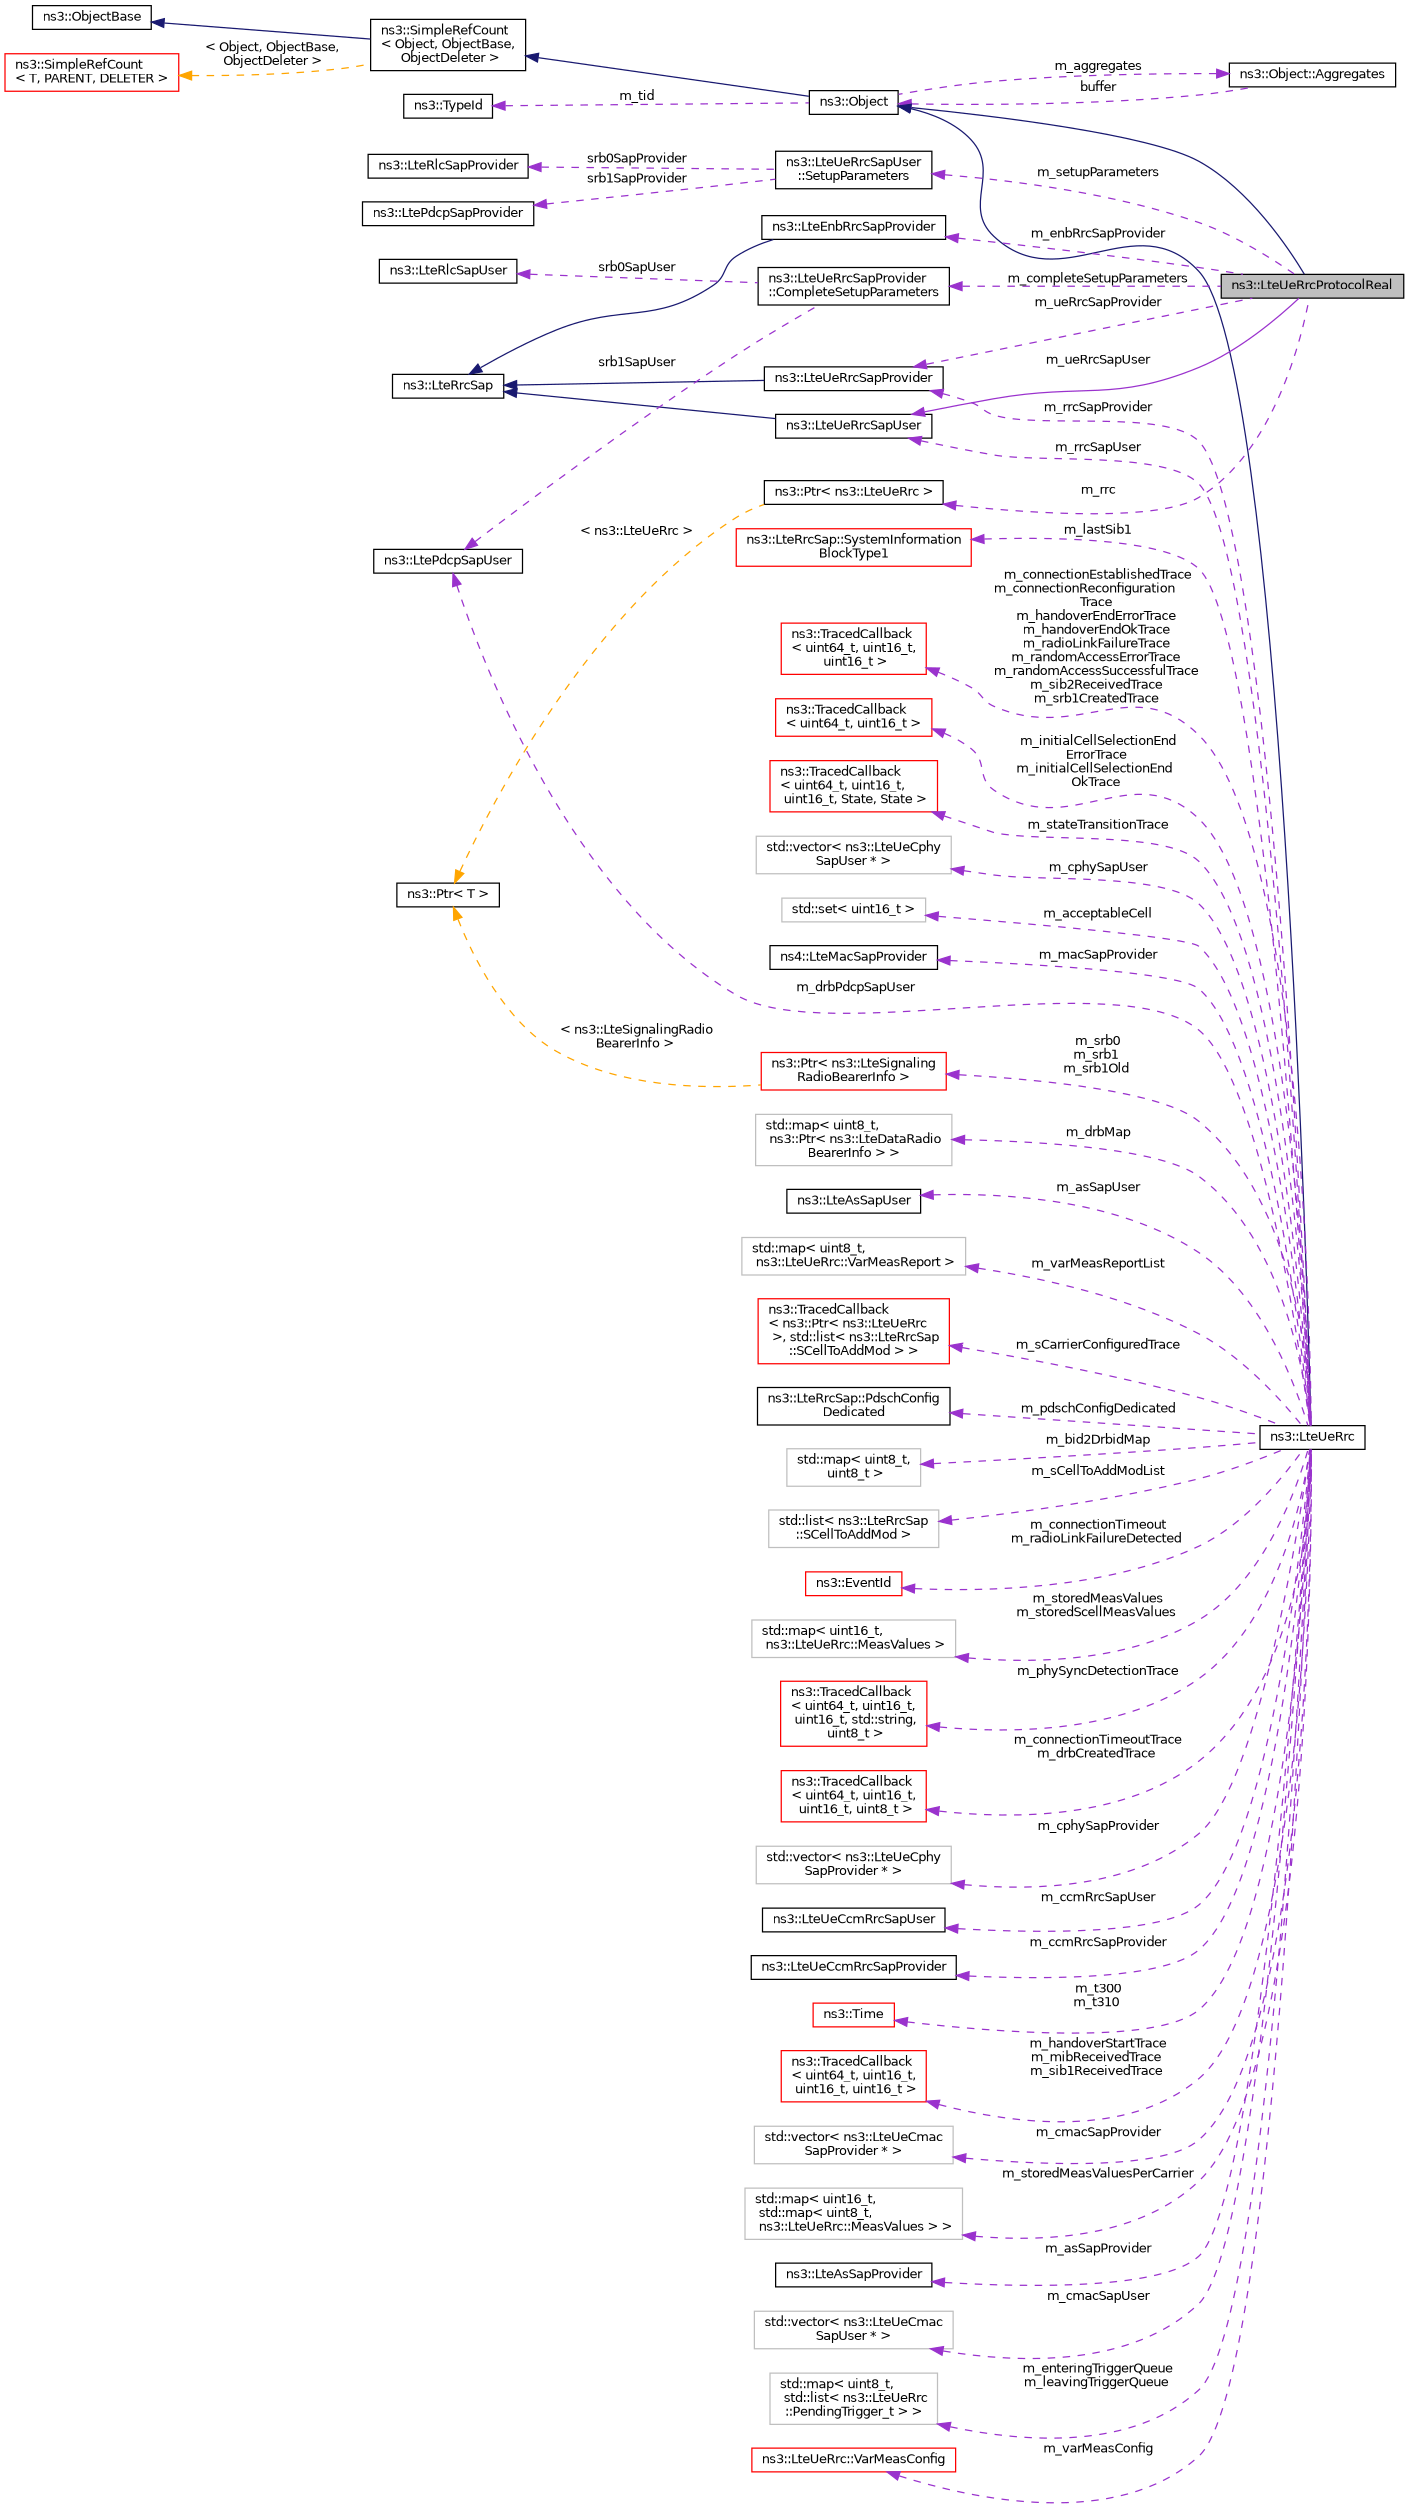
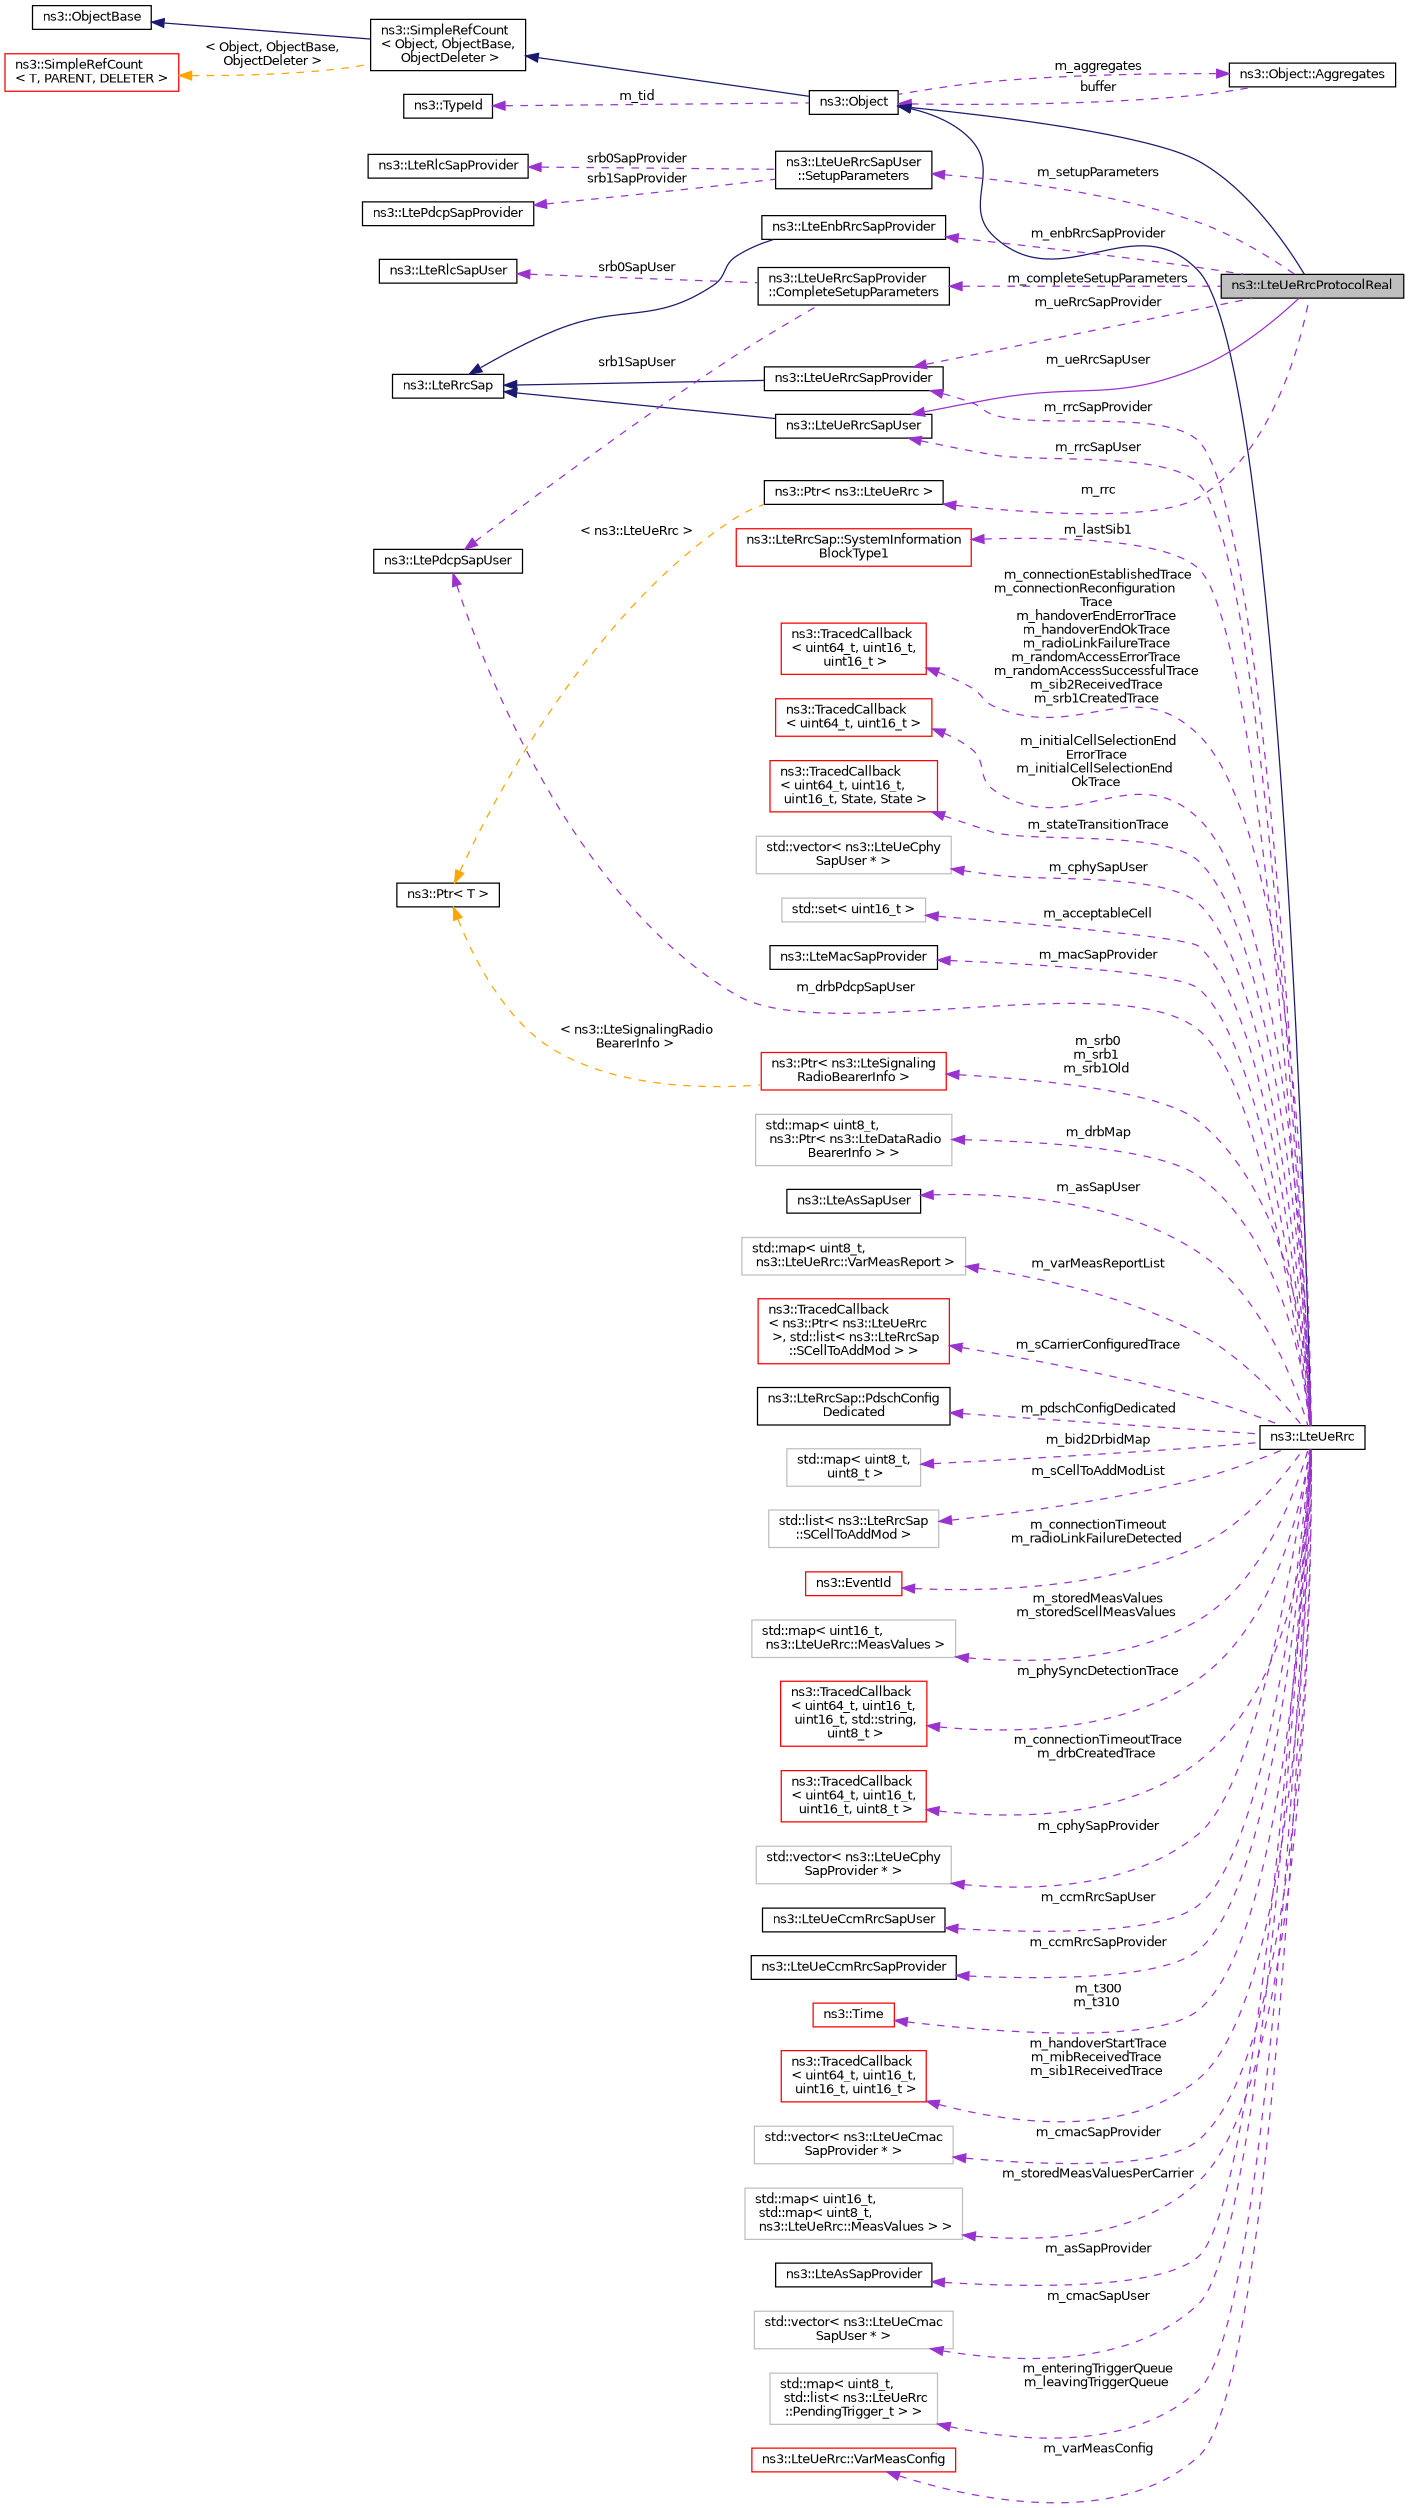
  digraph {
    rankdir=LR
    node [color=black fillcolor=white fontname=Helvetica fontsize=10 shape=record style=filled]
    edge [color=darkorchid3 dir=back fontname=Helvetica fontsize=10 labelfontname=Helvetica labelfontsize=10 style=dashed]
    n1 [fillcolor=grey75 fontcolor=black height=0.2 label="ns3::LteUeRrcProtocolReal" width=0.4]
    n2 [height=0.2 label="ns3::Object" width=0.4]
    n3 [height=0.2 label="ns3::Object::Aggregates" width=0.4]
    n4 [height=0.2 label="ns3::LteUeRrc" width=0.4]
    n5 [height=0.2 label="ns3::SimpleRefCount\l\< Object, ObjectBase,\l ObjectDeleter \>" width=0.4]
    n6 [height=0.2 label="ns3::ObjectBase" width=0.4]
    n7 [color=red height=0.2 label="ns3::SimpleRefCount\l\< T, PARENT, DELETER \>" width=0.4]
    n8 [height=0.2 label="ns3::TypeId" width=0.4]
    n9 [height=0.2 label="ns3::LteUeRrcSapProvider" width=0.4]
    n10 [height=0.2 label="ns3::LteRrcSap" width=0.4]
    n11 [height=0.2 label="ns3::LteUeRrcSapUser" width=0.4]
    n12 [height=0.2 label="ns3::LteEnbRrcSapProvider" width=0.4]
    n13 [height=0.2 label="ns3::Ptr\< ns3::LteUeRrc \>" width=0.4]
    n14 [color=grey75 height=0.2 label="std::map\< uint8_t,\l ns3::Ptr\< ns3::LteDataRadio\lBearerInfo \> \>" width=0.4]
    n15 [height=0.2 label="ns3::LteAsSapUser" width=0.4]
    n16 [color=grey75 height=0.2 label="std::map\< uint8_t,\l ns3::LteUeRrc::VarMeasReport \>" width=0.4]
    n17 [color=red height=0.2 label="ns3::TracedCallback\l\< ns3::Ptr\< ns3::LteUeRrc\l \>, std::list\< ns3::LteRrcSap\l::SCellToAddMod \> \>" width=0.4]
    n18 [height=0.2 label="ns3::LteRrcSap::PdschConfig\lDedicated" width=0.4]
    n19 [color=grey75 height=0.2 label="std::map\< uint8_t,\l uint8_t \>" width=0.4]
    n20 [color=grey75 height=0.2 label="std::list\< ns3::LteRrcSap\l::SCellToAddMod \>" width=0.4]
    n21 [color=red height=0.2 label="ns3::EventId" width=0.4]
    n22 [color=grey75 height=0.2 label="std::map\< uint16_t,\l ns3::LteUeRrc::MeasValues \>" width=0.4]
    n23 [color=red height=0.2 label="ns3::TracedCallback\l\< uint64_t, uint16_t,\l uint16_t, std::string,\l uint8_t \>" width=0.4]
    n24 [color=red height=0.2 label="ns3::TracedCallback\l\< uint64_t, uint16_t,\l uint16_t, uint8_t \>" width=0.4]
    n25 [color=red height=0.2 label="ns3::Ptr\< ns3::LteSignaling\lRadioBearerInfo \>" width=0.4]
    n26 [height=0.2 label="ns3::Ptr\< T \>" width=0.4]
    n27 [height=0.2 label="ns3::LteUeCcmRrcSapUser" width=0.4]
    n28 [height=0.2 label="ns3::LteUeCcmRrcSapProvider" width=0.4]
    n29 [color=red height=0.2 label="ns3::Time" width=0.4]
    n30 [color=red height=0.2 label="ns3::TracedCallback\l\< uint64_t, uint16_t,\l uint16_t, uint16_t \>" width=0.4]
    n31 [color=grey75 height=0.2 label="std::vector\< ns3::LteUeCmac\lSapProvider * \>" width=0.4]
    n32 [color=grey75 height=0.2 label="std::map\< uint16_t,\l std::map\< uint8_t,\l ns3::LteUeRrc::MeasValues \> \>" width=0.4]
    n33 [height=0.2 label="ns3::LteAsSapProvider" width=0.4]
    n34 [color=grey75 height=0.2 label="std::vector\< ns3::LteUeCmac\lSapUser * \>" width=0.4]
    n35 [color=grey75 height=0.2 label="std::map\< uint8_t,\l std::list\< ns3::LteUeRrc\l::PendingTrigger_t \> \>" width=0.4]
    n36 [color=red height=0.2 label="ns3::LteUeRrc::VarMeasConfig" width=0.4]
    n37 [color=red height=0.2 label="ns3::LteRrcSap::SystemInformation\lBlockType1" width=0.4]
    n38 [color=red height=0.2 label="ns3::TracedCallback\l\< uint64_t, uint16_t,\l uint16_t \>" width=0.4]
    n39 [color=red height=0.2 label="ns3::TracedCallback\l\< uint64_t, uint16_t \>" width=0.4]
    n40 [color=red height=0.2 label="ns3::TracedCallback\l\< uint64_t, uint16_t,\l uint16_t, State, State \>" width=0.4]
    n41 [height=0.2 label="ns3::LtePdcpSapUser" width=0.4]
    n42 [height=0.2 label="ns3::LteUeRrcSapProvider\l::CompleteSetupParameters" width=0.4]
    n43 [color=grey75 height=0.2 label="std::set\< uint16_t \>" width=0.4]
-   n44 [height=0.2 label="ns4::LteMacSapProvider" width=0.4]
+   n44 [height=0.2 label="ns3::LteMacSapProvider" width=0.4]
    n45 [color=grey75 height=0.2 label="std::vector\< ns3::LteUeCphy\lSapProvider * \>" width=0.4]
    n46 [color=grey75 height=0.2 label="std::vector\< ns3::LteUeCphy\lSapUser * \>" width=0.4]
    n47 [height=0.2 label="ns3::LteRlcSapUser" width=0.4]
    n48 [height=0.2 label="ns3::LteUeRrcSapUser\l::SetupParameters" width=0.4]
    n49 [height=0.2 label="ns3::LteRlcSapProvider" width=0.4]
    n50 [height=0.2 label="ns3::LtePdcpSapProvider" width=0.4]
    n2 -> n1 [color=midnightblue style=solid]
    n2 -> n3 [label=" buffer"]
    n2 -> n4 [color=midnightblue style=solid]
    n3 -> n2 [label=" m_aggregates"]
    n5 -> n2 [color=midnightblue style=solid]
    n6 -> n5 [color=midnightblue style=solid]
    n7 -> n5 [color=orange label=" \< Object, ObjectBase,\l ObjectDeleter \>"]
    n8 -> n2 [label=" m_tid"]
    n9 -> n1 [label=" m_ueRrcSapProvider"]
    n9 -> n4 [label=" m_rrcSapProvider"]
    n10 -> n9 [color=midnightblue style=solid]
    n10 -> n11 [color=midnightblue style=solid]
    n10 -> n12 [color=midnightblue style=solid]
    n11 -> n1 [label=" m_ueRrcSapUser" style=solid]
    n11 -> n4 [label=" m_rrcSapUser"]
    n12 -> n1 [label=" m_enbRrcSapProvider"]
    n13 -> n1 [label=" m_rrc"]
    n14 -> n4 [label=" m_drbMap"]
    n15 -> n4 [label=" m_asSapUser"]
    n16 -> n4 [label=" m_varMeasReportList"]
    n17 -> n4 [label=" m_sCarrierConfiguredTrace"]
    n18 -> n4 [label=" m_pdschConfigDedicated"]
    n19 -> n4 [label=" m_bid2DrbidMap"]
    n20 -> n4 [label=" m_sCellToAddModList"]
    n21 -> n4 [label=" m_connectionTimeout\nm_radioLinkFailureDetected"]
    n22 -> n4 [label=" m_storedMeasValues\nm_storedScellMeasValues"]
    n23 -> n4 [label=" m_phySyncDetectionTrace"]
    n24 -> n4 [label=" m_connectionTimeoutTrace\nm_drbCreatedTrace"]
    n25 -> n4 [label=" m_srb0\nm_srb1\nm_srb1Old"]
    n26 -> n13 [color=orange label=" \< ns3::LteUeRrc \>"]
    n26 -> n25 [color=orange label=" \< ns3::LteSignalingRadio\lBearerInfo \>"]
    n27 -> n4 [label=" m_ccmRrcSapUser"]
    n28 -> n4 [label=" m_ccmRrcSapProvider"]
    n29 -> n4 [label=" m_t300\nm_t310"]
    n30 -> n4 [label=" m_handoverStartTrace\nm_mibReceivedTrace\nm_sib1ReceivedTrace"]
    n31 -> n4 [label=" m_cmacSapProvider"]
    n32 -> n4 [label=" m_storedMeasValuesPerCarrier"]
    n33 -> n4 [label=" m_asSapProvider"]
    n34 -> n4 [label=" m_cmacSapUser"]
    n35 -> n4 [label=" m_enteringTriggerQueue\nm_leavingTriggerQueue"]
    n36 -> n4 [label=" m_varMeasConfig"]
    n37 -> n4 [label=" m_lastSib1"]
    n38 -> n4 [label=" m_connectionEstablishedTrace\nm_connectionReconfiguration\lTrace\nm_handoverEndErrorTrace\nm_handoverEndOkTrace\nm_radioLinkFailureTrace\nm_randomAccessErrorTrace\nm_randomAccessSuccessfulTrace\nm_sib2ReceivedTrace\nm_srb1CreatedTrace"]
    n39 -> n4 [label=" m_initialCellSelectionEnd\lErrorTrace\nm_initialCellSelectionEnd\lOkTrace"]
    n40 -> n4 [label=" m_stateTransitionTrace"]
    n41 -> n4 [label=" m_drbPdcpSapUser"]
    n41 -> n42 [label=" srb1SapUser"]
    n42 -> n1 [label=" m_completeSetupParameters"]
    n43 -> n4 [label=" m_acceptableCell"]
    n44 -> n4 [label=" m_macSapProvider"]
    n45 -> n4 [label=" m_cphySapProvider"]
    n46 -> n4 [label=" m_cphySapUser"]
    n47 -> n42 [label=" srb0SapUser"]
    n48 -> n1 [label=" m_setupParameters"]
    n49 -> n48 [label=" srb0SapProvider"]
    n50 -> n48 [label=" srb1SapProvider"]
  }
